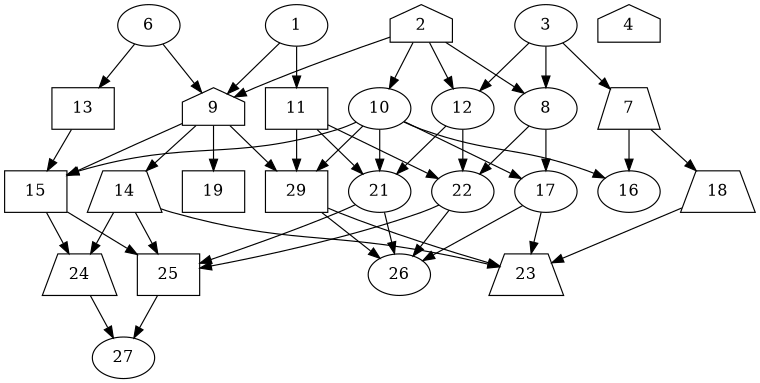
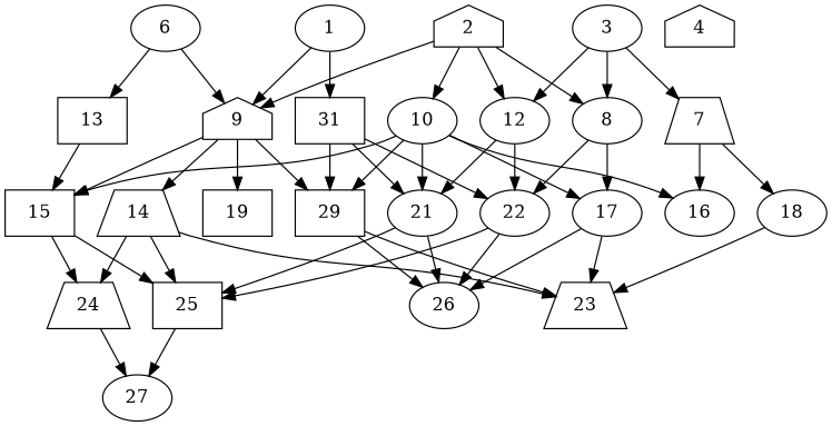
  digraph {
    node [alpha=0.07 shape=ellipse]
    1 [expect_size=3382755124131659776]
    9 [alpha=0.03 expect_size=38817509779494141952 shape=house]
-   11 [alpha=0.20 expect_size=483729227825862848 shape=box]
+   11 [alpha=0.20 expect_size=483729227825862848 shape=box label=31]
    14 [alpha=0.20 expect_size=2659715388907232 shape=trapezium]
    15 [expect_size=90348951237696684032 shape=box]
    19 [alpha=0.09 expect_size=1074279780776587 shape=box]
    n7 [alpha=0.12 expect_size=181665065631333888 label=29 shape=box]
    22 [alpha=0.15 expect_size=3644044682381771]
    21 [alpha=0.09 expect_size=3634025300896754]
    23 [alpha=0.19 expect_size=1386370420582533 shape=trapezium]
    25 [alpha=0.04 expect_size=325225417558344576 shape=box]
    24 [expect_size=158061281542807 shape=trapezium]
    26 [alpha=0.01 expect_size=444175223355580928]
    2 [alpha=0.17 expect_size=99372415178179084288 shape=house]
    8 [alpha=0.18 expect_size=5617821387832956]
    10 [alpha=0.16 expect_size=414440694824673]
    12 [alpha=0.13 expect_size=2541101208114823168]
    17 [expect_size=911308940812276]
    16 [alpha=0.03 expect_size=4424109229920819]
    3 [alpha=0.09 expect_size=401735159345895168]
    7 [alpha=0.05 expect_size=260753715268726208 shape=trapezium]
-   18 [alpha=0.02 expect_size=15428043854120484864 shape=trapezium]
+   18 [alpha=0.02 expect_size=15428043854120484864]
    4 [alpha=0.17 expect_size=353815961006877 shape=house]
    6 [alpha=0.00 expect_size=68937159704313856000]
    13 [alpha=0.15 expect_size=2582184091256356864 shape=box]
    27 [alpha=0.16 expect_size=46290166918165168]
    1 -> 9
    1 -> 11
    9 -> 14
    9 -> 15
    9 -> 19
    9 -> n7
    11 -> n7
    11 -> 22
    11 -> 21
    14 -> 23
    14 -> 25
    14 -> 24
    15 -> 25
    15 -> 24
    n7 -> 23
    n7 -> 26
    22 -> 25
    22 -> 26
    21 -> 25
    21 -> 26
    25 -> 27
    24 -> 27
    2 -> 9
    2 -> 8
    2 -> 10
    2 -> 12
    8 -> 22
    8 -> 17
    10 -> 15
    10 -> n7
    10 -> 21
    10 -> 17
    10 -> 16
    12 -> 22
    12 -> 21
    17 -> 23
    17 -> 26
    3 -> 8
    3 -> 12
    3 -> 7
    7 -> 16
    7 -> 18
    18 -> 23
    6 -> 9
    6 -> 13
    13 -> 15
  }
